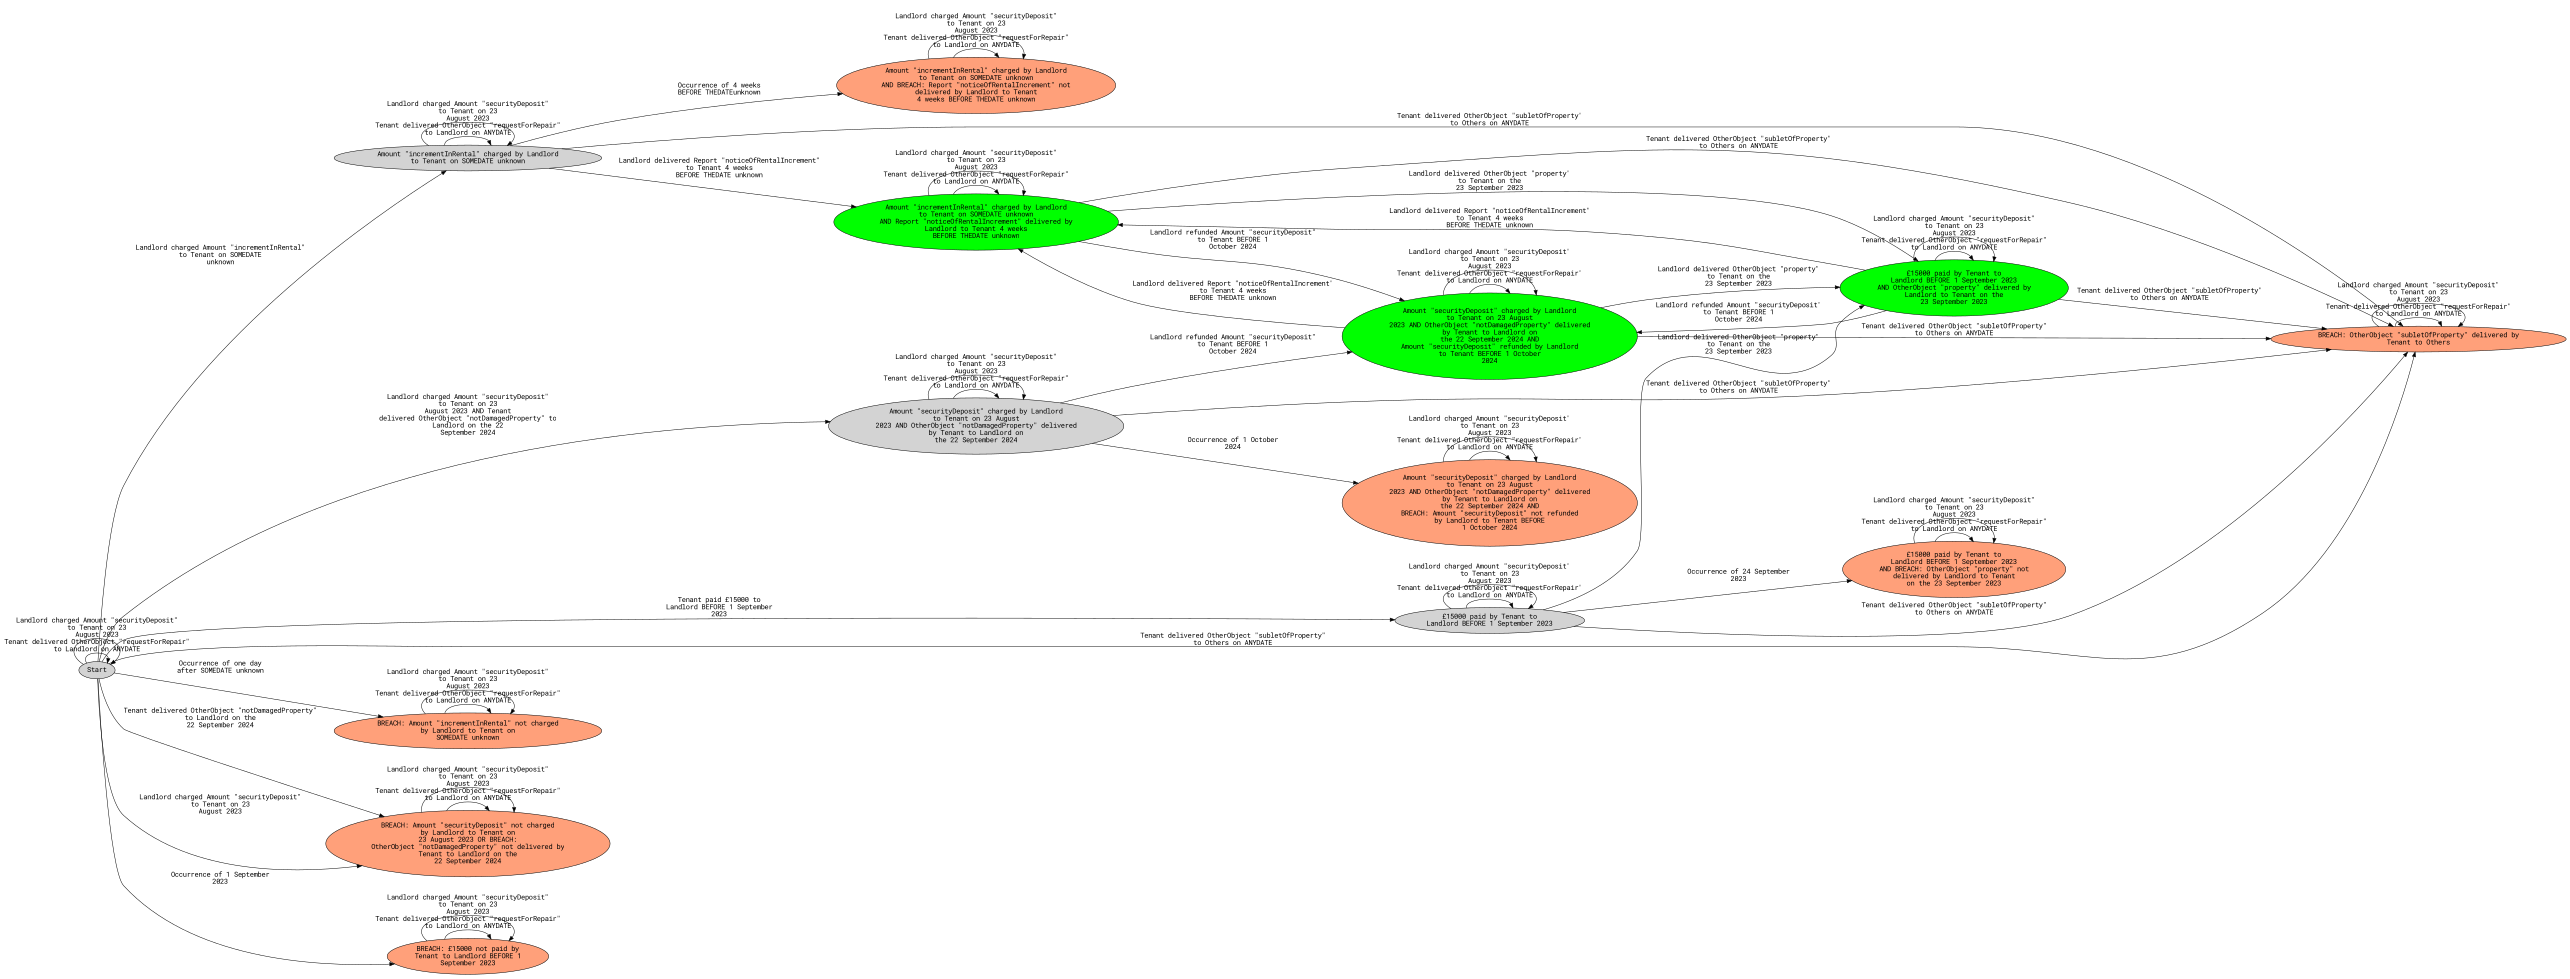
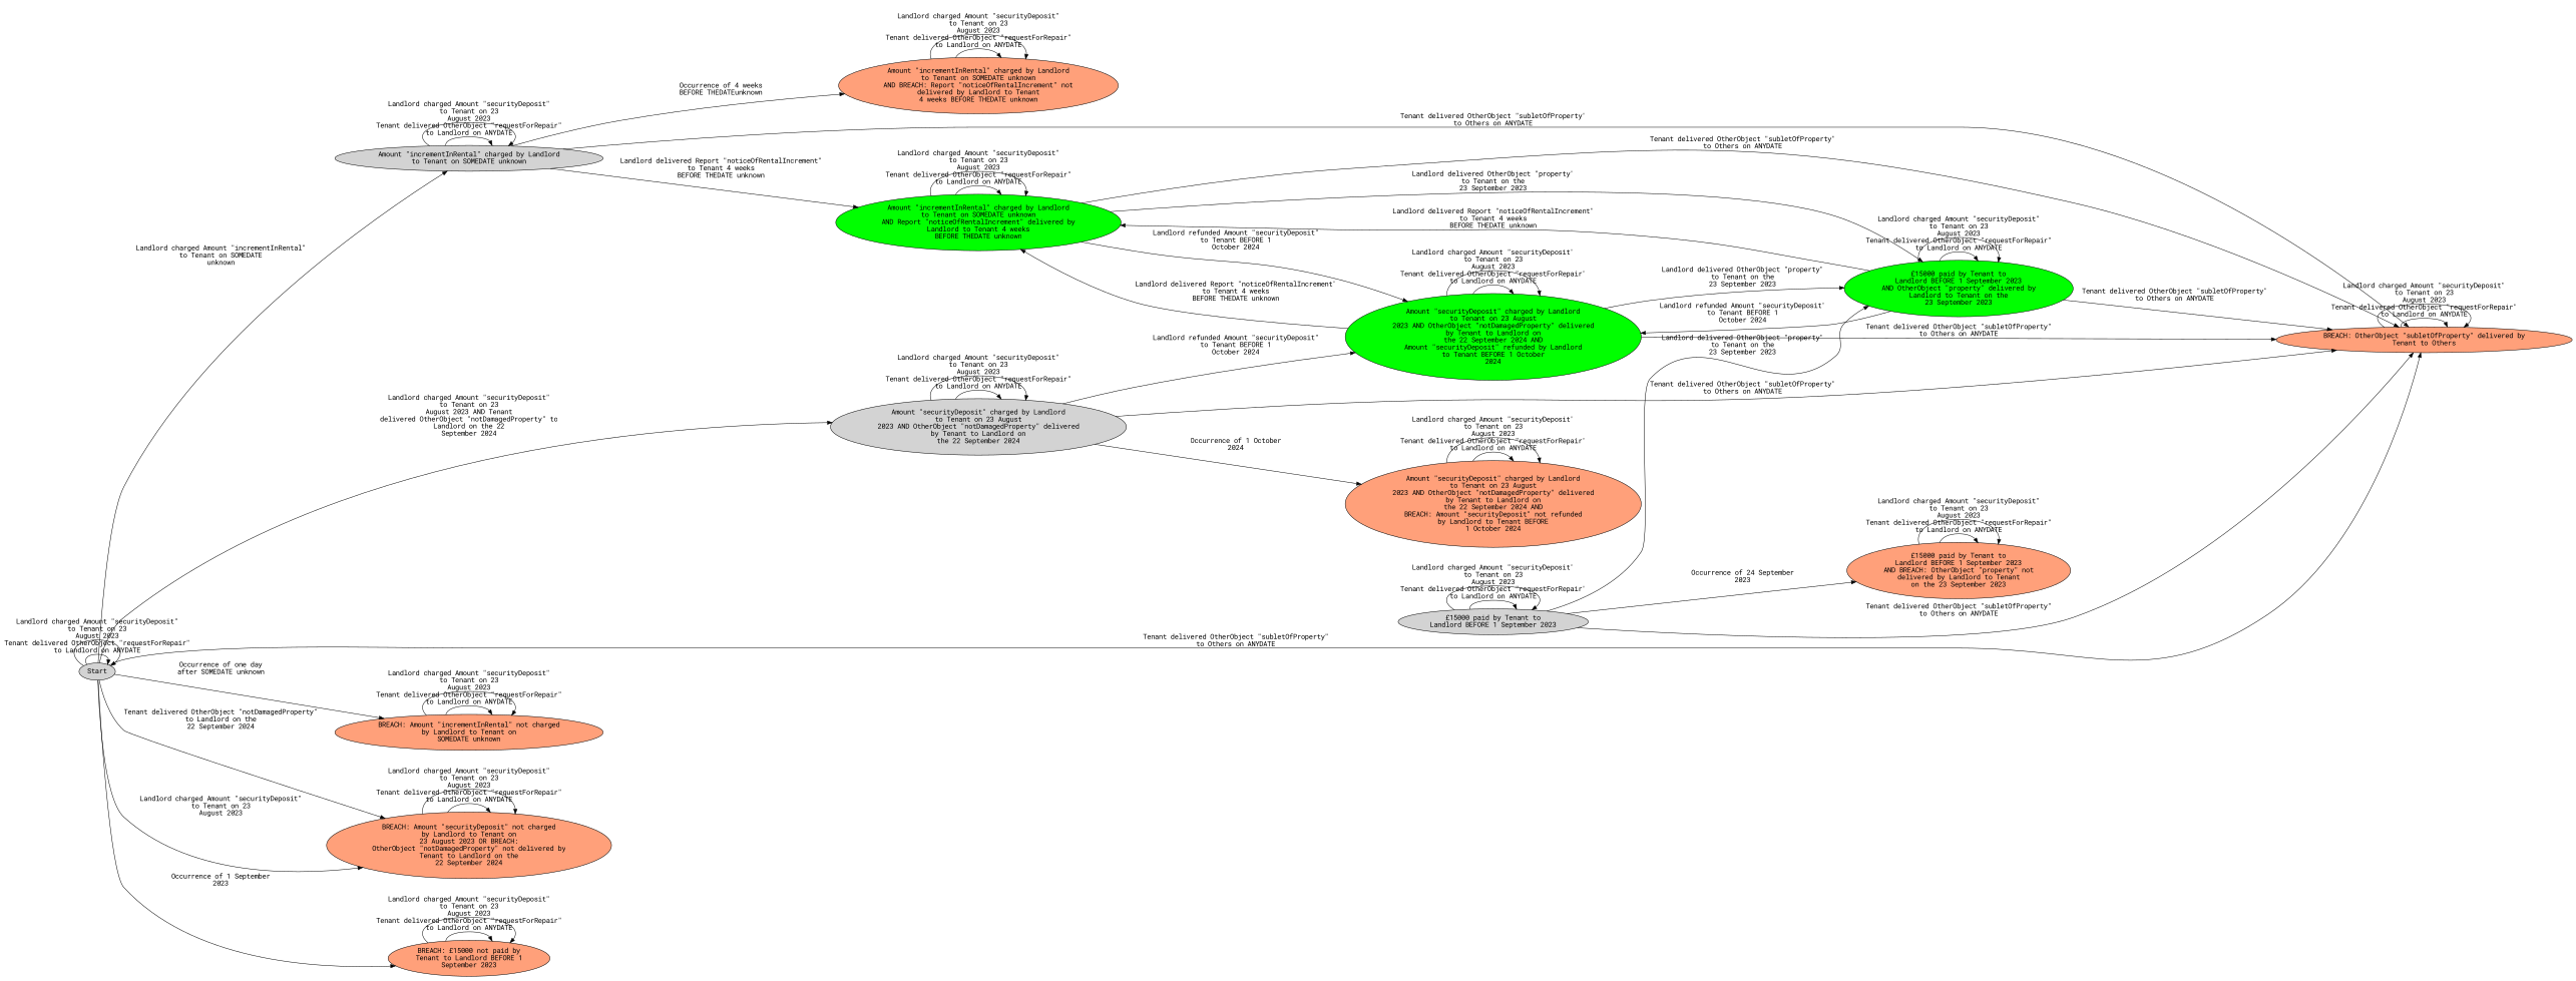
  digraph {
    rankdir=LR
    fontname="Roboto Mono"
    node [fillcolor=lightsalmon style=filled fontname="Roboto Mono"]
    edge [fontname="Roboto Mono"]
    n1 [fillcolor=lightgray label="Amount \"incrementInRental\" charged by Landlord\nto Tenant on SOMEDATE unknown"]
    n2 [label="Amount \"incrementInRental\" charged by Landlord\nto Tenant on SOMEDATE unknown\nAND BREACH: Report \"noticeOfRentalIncrement\" not\ndelivered by Landlord to Tenant\n4 weeks BEFORE THEDATE unknown"]
    n3 [fillcolor=green label="Amount \"incrementInRental\" charged by Landlord\nto Tenant on SOMEDATE unknown\nAND Report \"noticeOfRentalIncrement\" delivered by\nLandlord to Tenant 4 weeks\nBEFORE THEDATE unknown"]
    n4 [label="BREACH: OtherObject \"subletOfProperty\" delivered by\nTenant to Others"]
    n5 [fillcolor=green label="Amount \"securityDeposit\" charged by Landlord\nto Tenant on 23 August\n2023 AND OtherObject \"notDamagedProperty\" delivered\nby Tenant to Landlord on\nthe 22 September 2024 AND\nAmount \"securityDeposit\" refunded by Landlord\nto Tenant BEFORE 1 October\n2024"]
    n6 [fillcolor=green label="£15000 paid by Tenant to\nLandlord BEFORE 1 September 2023\nAND OtherObject \"property\" delivered by\nLandlord to Tenant on the\n23 September 2023"]
    n7 [fillcolor=lightgray label="Amount \"securityDeposit\" charged by Landlord\nto Tenant on 23 August\n2023 AND OtherObject \"notDamagedProperty\" delivered\nby Tenant to Landlord on\nthe 22 September 2024"]
    n8 [label="Amount \"securityDeposit\" charged by Landlord\nto Tenant on 23 August\n2023 AND OtherObject \"notDamagedProperty\" delivered\nby Tenant to Landlord on\nthe 22 September 2024 AND\nBREACH: Amount \"securityDeposit\" not refunded\nby Landlord to Tenant BEFORE\n1 October 2024"]
    n9 [label="BREACH: Amount \"incrementInRental\" not charged\nby Landlord to Tenant on\nSOMEDATE unknown"]
    n10 [label="BREACH: Amount \"securityDeposit\" not charged\nby Landlord to Tenant on\n23 August 2023 OR BREACH:\nOtherObject \"notDamagedProperty\" not delivered by\nTenant to Landlord on the\n22 September 2024"]
    n11 [label="BREACH: £15000 not paid by\nTenant to Landlord BEFORE 1\nSeptember 2023"]
    n12 [fillcolor=lightgray label=Start]
    n13 [fillcolor=lightgray label="£15000 paid by Tenant to\nLandlord BEFORE 1 September 2023"]
    n14 [label="£15000 paid by Tenant to\nLandlord BEFORE 1 September 2023\nAND BREACH: OtherObject \"property\" not\ndelivered by Landlord to Tenant\non the 23 September 2023"]
    n1 -> n1 [label="Tenant delivered OtherObject \"requestForRepair\"\nto Landlord on ANYDATE"]
    n1 -> n1 [label="Landlord charged Amount \"securityDeposit\"\nto Tenant on 23\nAugust 2023"]
    n1 -> n2 [label="Occurrence of 4 weeks\nBEFORE THEDATEunknown"]
    n1 -> n3 [label="Landlord delivered Report \"noticeOfRentalIncrement\"\nto Tenant 4 weeks\nBEFORE THEDATE unknown"]
    n1 -> n4 [label="Tenant delivered OtherObject \"subletOfProperty\"\nto Others on ANYDATE"]
    n2 -> n2 [label="Tenant delivered OtherObject \"requestForRepair\"\nto Landlord on ANYDATE"]
    n2 -> n2 [label="Landlord charged Amount \"securityDeposit\"\nto Tenant on 23\nAugust 2023"]
    n3 -> n3 [label="Tenant delivered OtherObject \"requestForRepair\"\nto Landlord on ANYDATE"]
    n3 -> n3 [label="Landlord charged Amount \"securityDeposit\"\nto Tenant on 23\nAugust 2023"]
    n3 -> n4 [label="Tenant delivered OtherObject \"subletOfProperty\"\nto Others on ANYDATE"]
    n3 -> n5 [label="Landlord refunded Amount \"securityDeposit\"\nto Tenant BEFORE 1\nOctober 2024"]
    n3 -> n6 [label="Landlord delivered OtherObject \"property\"\nto Tenant on the\n23 September 2023"]
    n4 -> n4 [label="Tenant delivered OtherObject \"requestForRepair\"\nto Landlord on ANYDATE"]
    n4 -> n4 [label="Landlord charged Amount \"securityDeposit\"\nto Tenant on 23\nAugust 2023"]
    n5 -> n3 [label="Landlord delivered Report \"noticeOfRentalIncrement\"\nto Tenant 4 weeks\nBEFORE THEDATE unknown"]
    n5 -> n4 [label="Tenant delivered OtherObject \"subletOfProperty\"\nto Others on ANYDATE"]
    n5 -> n5 [label="Tenant delivered OtherObject \"requestForRepair\"\nto Landlord on ANYDATE"]
    n5 -> n5 [label="Landlord charged Amount \"securityDeposit\"\nto Tenant on 23\nAugust 2023"]
    n5 -> n6 [label="Landlord delivered OtherObject \"property\"\nto Tenant on the\n23 September 2023"]
    n6 -> n3 [label="Landlord delivered Report \"noticeOfRentalIncrement\"\nto Tenant 4 weeks\nBEFORE THEDATE unknown"]
    n6 -> n4 [label="Tenant delivered OtherObject \"subletOfProperty\"\nto Others on ANYDATE"]
    n6 -> n5 [label="Landlord refunded Amount \"securityDeposit\"\nto Tenant BEFORE 1\nOctober 2024"]
    n6 -> n6 [label="Tenant delivered OtherObject \"requestForRepair\"\nto Landlord on ANYDATE"]
    n6 -> n6 [label="Landlord charged Amount \"securityDeposit\"\nto Tenant on 23\nAugust 2023"]
    n7 -> n4 [label="Tenant delivered OtherObject \"subletOfProperty\"\nto Others on ANYDATE"]
    n7 -> n5 [label="Landlord refunded Amount \"securityDeposit\"\nto Tenant BEFORE 1\nOctober 2024"]
    n7 -> n7 [label="Tenant delivered OtherObject \"requestForRepair\"\nto Landlord on ANYDATE"]
    n7 -> n7 [label="Landlord charged Amount \"securityDeposit\"\nto Tenant on 23\nAugust 2023"]
    n7 -> n8 [label="Occurrence of 1 October\n2024"]
    n8 -> n8 [label="Tenant delivered OtherObject \"requestForRepair\"\nto Landlord on ANYDATE"]
    n8 -> n8 [label="Landlord charged Amount \"securityDeposit\"\nto Tenant on 23\nAugust 2023"]
    n9 -> n9 [label="Tenant delivered OtherObject \"requestForRepair\"\nto Landlord on ANYDATE"]
    n9 -> n9 [label="Landlord charged Amount \"securityDeposit\"\nto Tenant on 23\nAugust 2023"]
    n10 -> n10 [label="Tenant delivered OtherObject \"requestForRepair\"\nto Landlord on ANYDATE"]
    n10 -> n10 [label="Landlord charged Amount \"securityDeposit\"\nto Tenant on 23\nAugust 2023"]
    n11 -> n11 [label="Tenant delivered OtherObject \"requestForRepair\"\nto Landlord on ANYDATE"]
    n11 -> n11 [label="Landlord charged Amount \"securityDeposit\"\nto Tenant on 23\nAugust 2023"]
    n12 -> n1 [label="Landlord charged Amount \"incrementInRental\"\nto Tenant on SOMEDATE\nunknown"]
    n12 -> n4 [label="Tenant delivered OtherObject \"subletOfProperty\"\nto Others on ANYDATE"]
    n12 -> n7 [label="Landlord charged Amount \"securityDeposit\"\nto Tenant on 23\nAugust 2023 AND Tenant\ndelivered OtherObject \"notDamagedProperty\" to\nLandlord on the 22\nSeptember 2024"]
    n12 -> n9 [label="Occurrence of one day\nafter SOMEDATE unknown"]
    n12 -> n10 [label="Tenant delivered OtherObject \"notDamagedProperty\"\nto Landlord on the\n22 September 2024"]
    n12 -> n10 [label="Landlord charged Amount \"securityDeposit\"\nto Tenant on 23\nAugust 2023"]
    n12 -> n11 [label="Occurrence of 1 September\n2023"]
    n12 -> n12 [label="Tenant delivered OtherObject \"requestForRepair\"\nto Landlord on ANYDATE"]
    n12 -> n12 [label="Landlord charged Amount \"securityDeposit\"\nto Tenant on 23\nAugust 2023"]
-   n12 -> n13 [label="Tenant paid £15000 to\nLandlord BEFORE 1 September\n2023"]
    n13 -> n4 [label="Tenant delivered OtherObject \"subletOfProperty\"\nto Others on ANYDATE"]
    n13 -> n6 [label="Landlord delivered OtherObject \"property\"\nto Tenant on the\n23 September 2023"]
    n13 -> n13 [label="Tenant delivered OtherObject \"requestForRepair\"\nto Landlord on ANYDATE"]
    n13 -> n13 [label="Landlord charged Amount \"securityDeposit\"\nto Tenant on 23\nAugust 2023"]
    n13 -> n14 [label="Occurrence of 24 September\n2023"]
    n14 -> n14 [label="Tenant delivered OtherObject \"requestForRepair\"\nto Landlord on ANYDATE"]
    n14 -> n14 [label="Landlord charged Amount \"securityDeposit\"\nto Tenant on 23\nAugust 2023"]
  }
